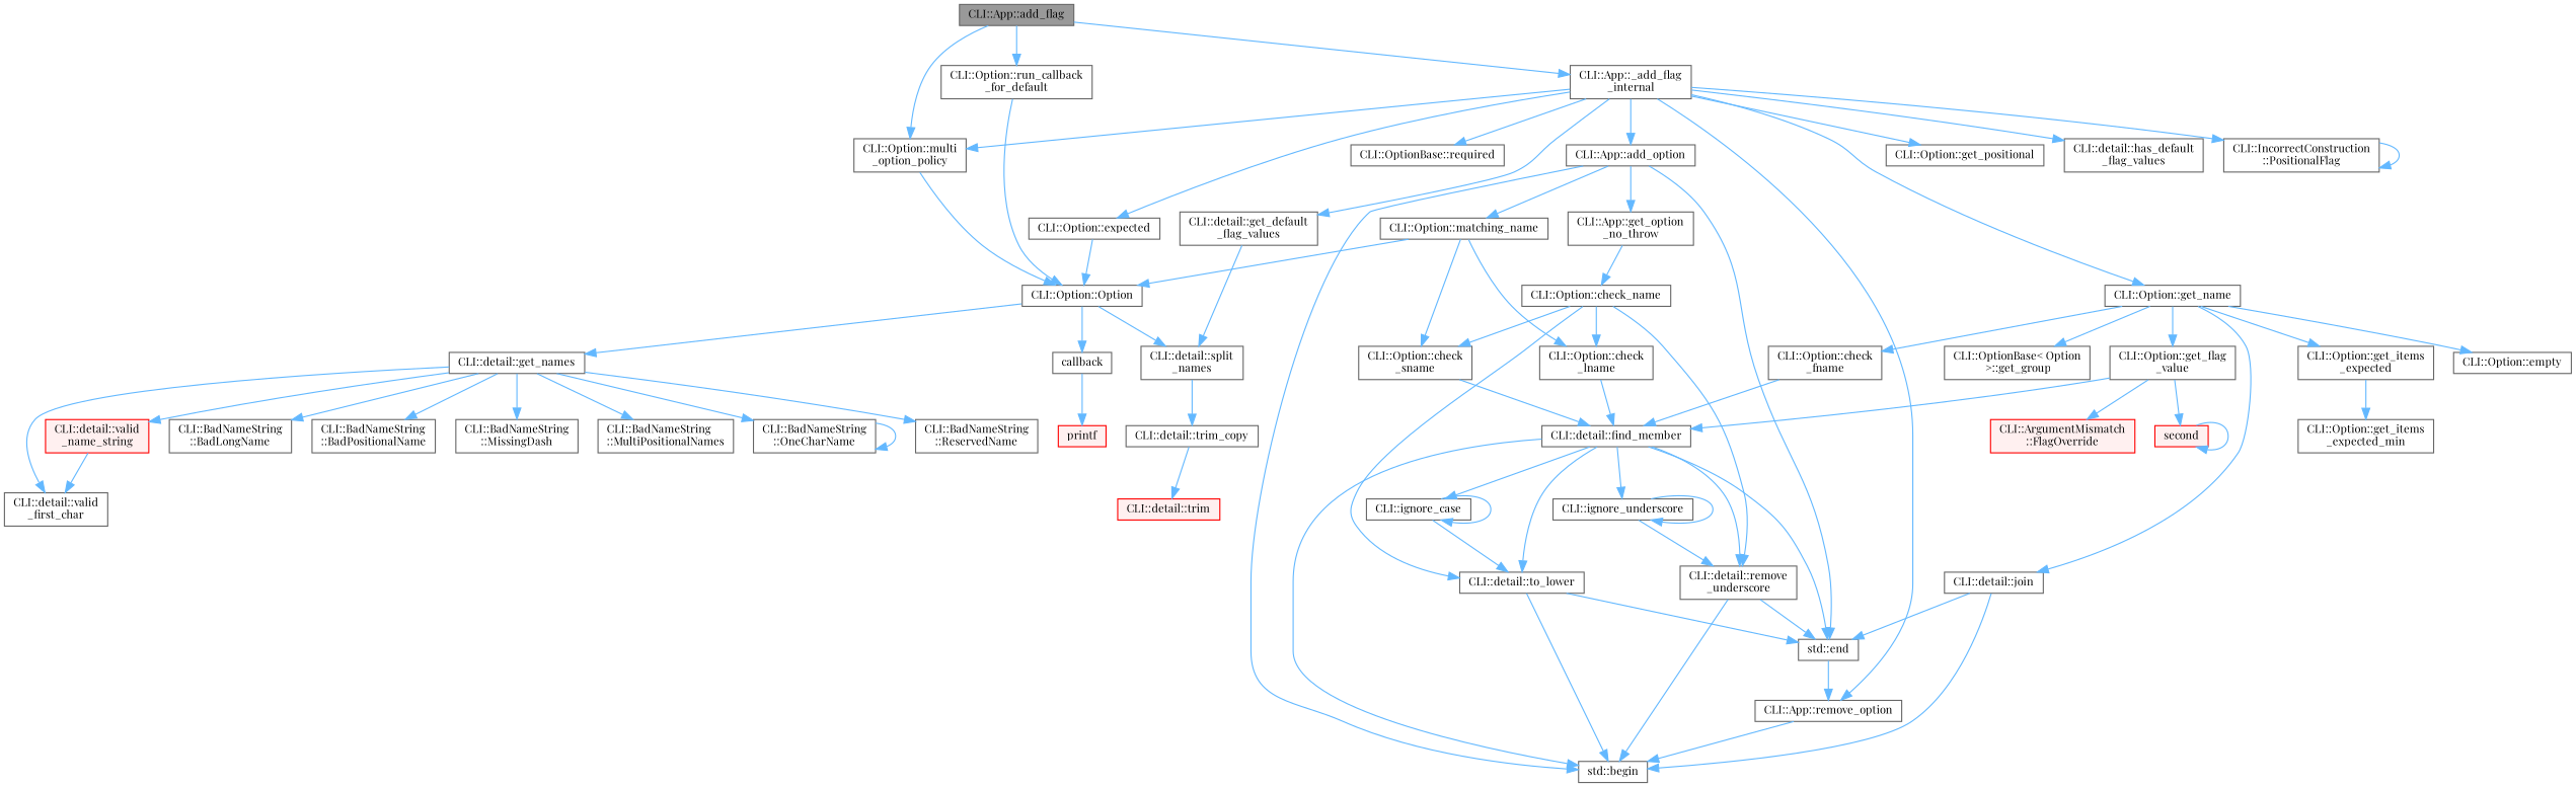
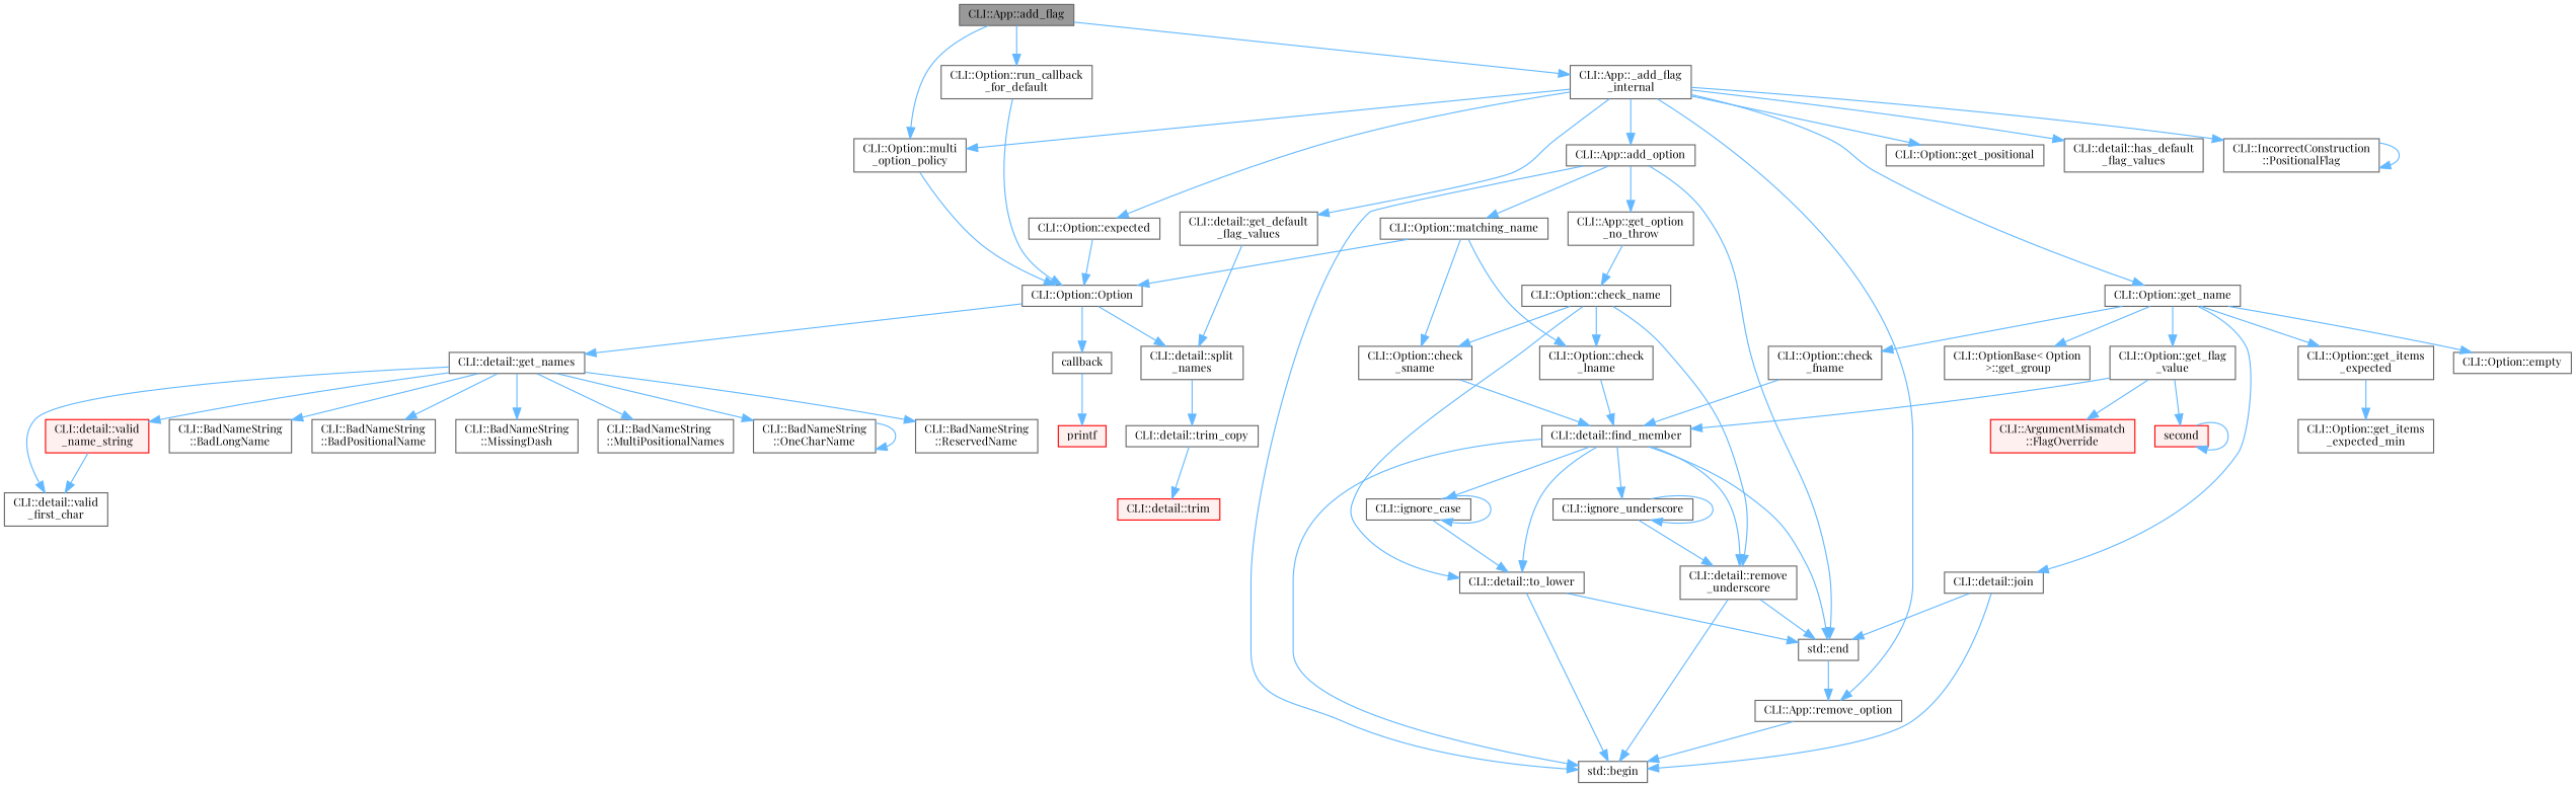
  digraph {
    fontname="Playfair Display"
    rankdir=TB
    node [color=grey40 fillcolor=white fontname="Playfair Display" fontsize=10 shape=box style=filled]
    edge [color=steelblue1 fontname="Playfair Display" fontsize=10 labelfontname=Helvetica labelfontsize=10 style=solid]
    n1 [color=gray40 fillcolor=grey60 fontcolor=black height=0.2 label="CLI::App::add_flag" width=0.4]
    n2 [height=0.2 label="CLI::App::_add_flag\l_internal" width=0.4]
    n3 [height=0.2 label="CLI::Option::multi\l_option_policy" width=0.4]
    n4 [height=0.2 label="CLI::Option::run_callback\l_for_default" width=0.4]
    n5 [height=0.2 label="CLI::App::add_option" width=0.4]
    n6 [height=0.2 label="CLI::Option::expected" width=0.4]
    n7 [height=0.2 label="CLI::detail::get_default\l_flag_values" width=0.4]
    n8 [height=0.2 label="CLI::Option::get_name" width=0.4]
    n9 [height=0.2 label="CLI::Option::get_positional" width=0.4]
    n10 [height=0.2 label="CLI::detail::has_default\l_flag_values" width=0.4]
    n11 [height=0.2 label="CLI::IncorrectConstruction\l::PositionalFlag" width=0.4]
    n12 [height=0.2 label="CLI::App::remove_option" width=0.4]
-   n13 [height=0.2 label="CLI::OptionBase::required" width=0.4]
    n14 [height=0.2 label="CLI::Option::Option" width=0.4]
    n15 [height=0.2 label="std::begin" width=0.4]
    n16 [height=0.2 label="std::end" width=0.4]
    n17 [height=0.2 label="CLI::App::get_option\l_no_throw" width=0.4]
    n18 [height=0.2 label="CLI::Option::matching_name" width=0.4]
    n19 [height=0.2 label="CLI::detail::split\l_names" width=0.4]
    n20 [height=0.2 label="CLI::Option::check\l_fname" width=0.4]
    n21 [height=0.2 label="CLI::Option::empty" width=0.4]
    n22 [height=0.2 label="CLI::Option::get_flag\l_value" width=0.4]
    n23 [height=0.2 label="CLI::OptionBase\< Option\l \>::get_group" width=0.4]
    n24 [height=0.2 label="CLI::Option::get_items\l_expected" width=0.4]
    n25 [height=0.2 label="CLI::detail::join" width=0.4]
    n26 [height=0.2 label="CLI::Option::check_name" width=0.4]
    n27 [height=0.2 label="CLI::Option::check\l_lname" width=0.4]
    n28 [height=0.2 label="CLI::Option::check\l_sname" width=0.4]
    n29 [height=0.2 label="CLI::detail::to_lower" width=0.4]
    n30 [height=0.2 label="CLI::detail::remove\l_underscore" width=0.4]
    n31 [height=0.2 label="CLI::detail::find_member" width=0.4]
    n32 [height=0.2 label="CLI::ignore_case" width=0.4]
    n33 [height=0.2 label="CLI::ignore_underscore" width=0.4]
    n34 [height=0.2 label=callback width=0.4]
    n35 [height=0.2 label="CLI::detail::get_names" width=0.4]
    n36 [color=red fillcolor="#FFF0F0" height=0.2 label=printf width=0.4]
    n37 [height=0.2 label="CLI::BadNameString\l::BadLongName" width=0.4]
    n38 [height=0.2 label="CLI::BadNameString\l::BadPositionalName" width=0.4]
    n39 [height=0.2 label="CLI::BadNameString\l::MissingDash" width=0.4]
    n40 [height=0.2 label="CLI::BadNameString\l::MultiPositionalNames" width=0.4]
    n41 [height=0.2 label="CLI::BadNameString\l::OneCharName" width=0.4]
    n42 [height=0.2 label="CLI::BadNameString\l::ReservedName" width=0.4]
    n43 [height=0.2 label="CLI::detail::valid\l_first_char" width=0.4]
    n44 [color=red fillcolor="#FFF0F0" height=0.2 label="CLI::detail::valid\l_name_string" width=0.4]
    n45 [height=0.2 label="CLI::detail::trim_copy" width=0.4]
    n46 [color=red fillcolor="#FFF0F0" height=0.2 label="CLI::detail::trim" width=0.4]
    n47 [color=red fillcolor="#FFF0F0" height=0.2 label="CLI::ArgumentMismatch\l::FlagOverride" width=0.4]
    n48 [color=red fillcolor="#FFF0F0" height=0.2 label=second width=0.4]
    n49 [height=0.2 label="CLI::Option::get_items\l_expected_min" width=0.4]
    n1 -> n2
    n1 -> n3
    n1 -> n4
    n2 -> n3
    n2 -> n5
    n2 -> n6
    n2 -> n7
    n2 -> n8
    n2 -> n9
    n2 -> n10
    n2 -> n11
    n2 -> n12
-   n2 -> n13
    n3 -> n14
    n4 -> n14
    n5 -> n15
    n5 -> n16
    n5 -> n17
    n5 -> n18
    n6 -> n14
    n7 -> n19
    n8 -> n20
    n8 -> n21
    n8 -> n22
    n8 -> n23
    n8 -> n24
    n8 -> n25
    n11 -> n11
    n12 -> n15
    n14 -> n19
    n14 -> n34
    n14 -> n35
    n16 -> n12
    n17 -> n26
    n18 -> n14
    n18 -> n27
    n18 -> n28
    n19 -> n45
    n20 -> n31
    n22 -> n31
    n22 -> n47
    n22 -> n48
    n24 -> n49
    n25 -> n15
    n25 -> n16
    n26 -> n27
    n26 -> n28
    n26 -> n29
    n26 -> n30
    n27 -> n31
    n28 -> n31
    n29 -> n15
    n29 -> n16
    n30 -> n15
    n30 -> n16
    n31 -> n15
    n31 -> n16
    n31 -> n29
    n31 -> n30
    n31 -> n32
    n31 -> n33
    n32 -> n29
    n32 -> n32
    n33 -> n30
    n33 -> n33
    n34 -> n36
    n35 -> n37
    n35 -> n38
    n35 -> n39
    n35 -> n40
    n35 -> n41
    n35 -> n42
    n35 -> n43
    n35 -> n44
    n41 -> n41
    n44 -> n43
    n45 -> n46
    n48 -> n48
  }
